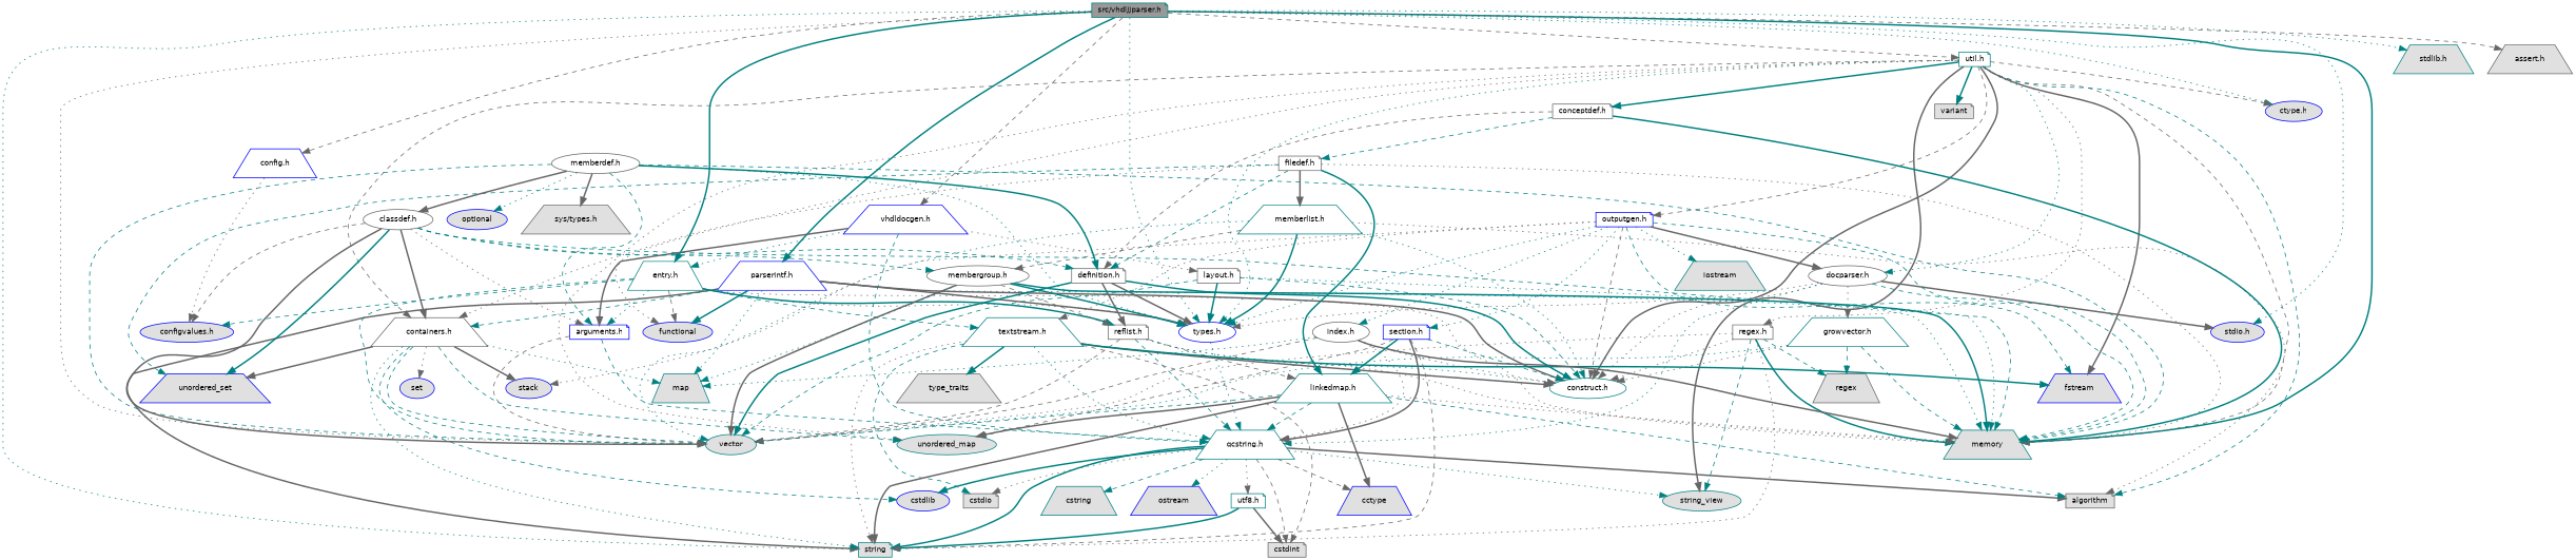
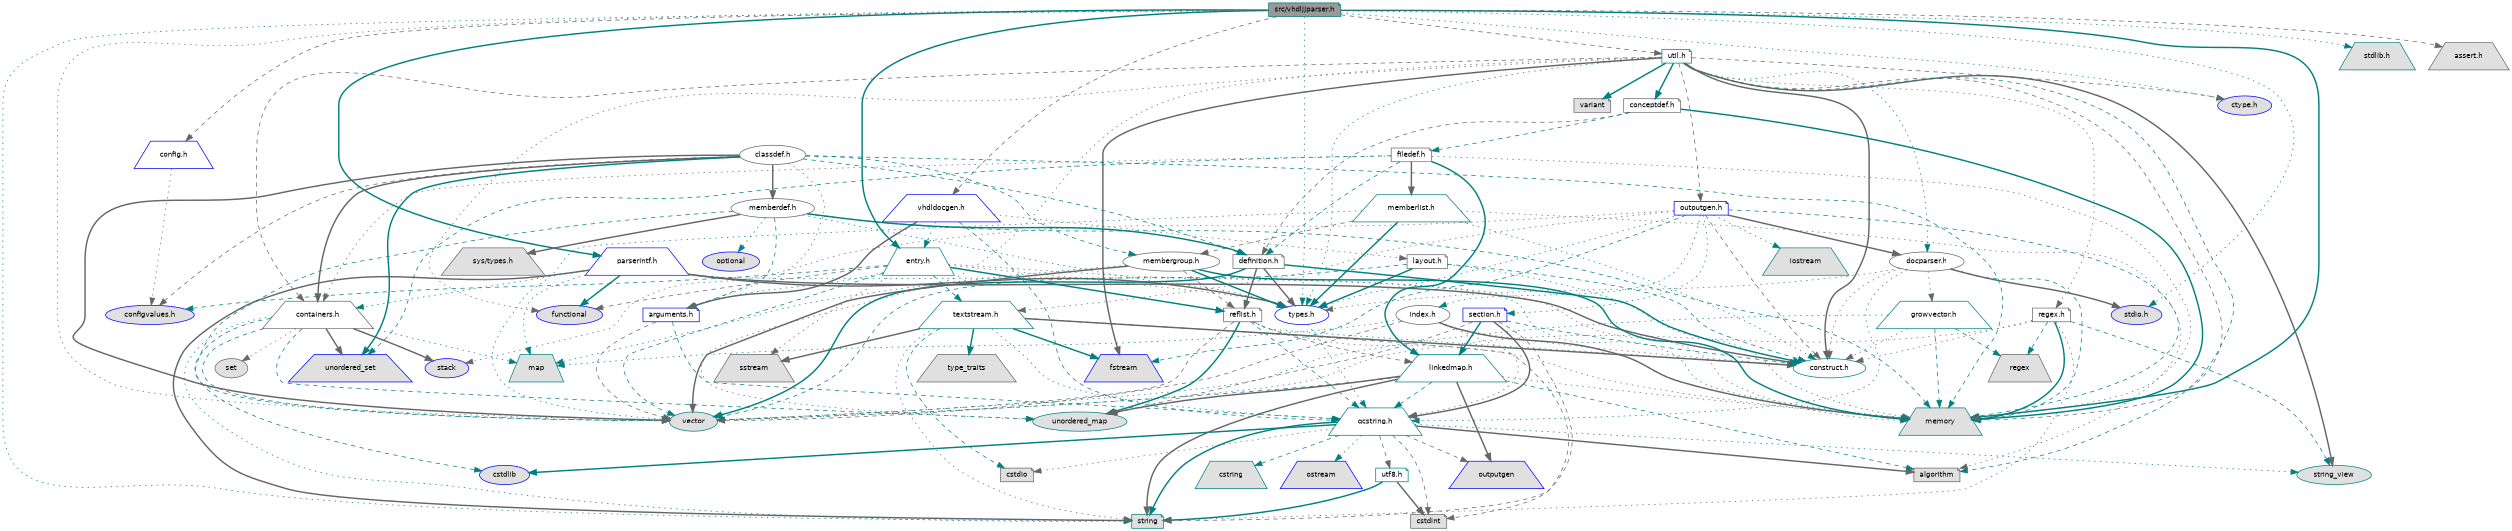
  digraph {
    node [color=gray40 fillcolor="#E0E0E0" fontname=Helvetica fontsize=10 shape=trapezium style=filled]
    edge [color=teal fontname=Helvetica fontsize=10 labelfontname=Helvetica labelfontsize=10 style=dotted]
    n1 [color=teal fillcolor=grey60 fontcolor=black height=0.2 label="src/vhdljjparser.h" shape=note width=0.4]
    n2 [color=teal height=0.2 label=vector shape=ellipse width=0.4]
    n3 [color=teal height=0.2 label=memory width=0.4]
    n4 [color=teal height=0.2 label=string shape=note width=0.4]
    n5 [color=blue fillcolor=white height=0.2 label="parserintf.h" width=0.4]
    n6 [color=blue fillcolor=white height=0.2 label="types.h" shape=ellipse width=0.4]
    n7 [color=blue height=0.2 label="stdio.h" shape=ellipse width=0.4]
    n8 [color=teal height=0.2 label="stdlib.h" width=0.4]
    n9 [height=0.2 label="assert.h" width=0.4]
    n10 [color=blue height=0.2 label="ctype.h" shape=ellipse width=0.4]
    n11 [color=teal fillcolor=white height=0.2 label="entry.h" width=0.4]
    n12 [color=blue fillcolor=white height=0.2 label="vhdldocgen.h" width=0.4]
    n13 [color=blue fillcolor=white height=0.2 label="config.h" width=0.4]
    n14 [color=teal fillcolor=white height=0.2 label="util.h" shape=note width=0.4]
    n15 [color=blue height=0.2 label=functional shape=ellipse width=0.4]
    n16 [color=teal height=0.2 label=map width=0.4]
    n17 [fillcolor=white height=0.2 label="containers.h" width=0.4]
    n18 [color=teal fillcolor=white height=0.2 label="construct.h" shape=ellipse width=0.4]
    n19 [color=teal fillcolor=white height=0.2 label="qcstring.h" width=0.4]
+   n20 [height=0.2 label=sstream width=0.4]
    n21 [color=blue fillcolor=white height=0.2 label="arguments.h" shape=note width=0.4]
    n22 [fillcolor=white height=0.2 label="reflist.h" shape=note width=0.4]
    n23 [color=teal fillcolor=white height=0.2 label="textstream.h" width=0.4]
    n24 [color=blue height=0.2 label="configvalues.h" shape=ellipse width=0.4]
    n25 [fillcolor=white height=0.2 label="layout.h" shape=note width=0.4]
    n26 [color=teal height=0.2 label=string_view shape=ellipse width=0.4]
    n27 [height=0.2 label=algorithm shape=note width=0.4]
    n28 [color=teal height=0.2 label=unordered_map shape=ellipse width=0.4]
    n29 [color=blue height=0.2 label=fstream width=0.4]
    n30 [height=0.2 label=variant shape=note width=0.4]
    n31 [fillcolor=white height=0.2 label="docparser.h" shape=ellipse width=0.4]
    n32 [color=blue fillcolor=white height=0.2 label="outputgen.h" shape=note width=0.4]
    n33 [fillcolor=white height=0.2 label="regex.h" shape=note width=0.4]
    n34 [fillcolor=white height=0.2 label="conceptdef.h" shape=note width=0.4]
    n35 [color=blue height=0.2 label=cstdlib shape=ellipse width=0.4]
-   n36 [color=blue height=0.2 label=set shape=ellipse width=0.4]
+   n36 [height=0.2 label=set shape=ellipse width=0.4]
    n37 [color=blue height=0.2 label=unordered_set width=0.4]
    n38 [color=blue height=0.2 label=stack shape=ellipse width=0.4]
-   n39 [color=blue height=0.2 label=cctype width=0.4]
+   n39 [color=blue height=0.2 label=outputgen width=0.4]
    n40 [color=teal height=0.2 label=cstring width=0.4]
    n41 [height=0.2 label=cstdio shape=note width=0.4]
    n42 [height=0.2 label=cstdint shape=note width=0.4]
    n43 [color=blue height=0.2 label=ostream width=0.4]
    n44 [color=teal fillcolor=white height=0.2 label="utf8.h" shape=note width=0.4]
    n45 [color=teal fillcolor=white height=0.2 label="linkedmap.h" width=0.4]
    n46 [height=0.2 label=type_traits width=0.4]
    n47 [color=teal height=0.2 label=iostream width=0.4]
    n48 [color=teal fillcolor=white height=0.2 label="growvector.h" width=0.4]
    n49 [fillcolor=white height=0.2 label="index.h" shape=ellipse width=0.4]
    n50 [color=blue fillcolor=white height=0.2 label="section.h" shape=note width=0.4]
    n51 [height=0.2 label=regex width=0.4]
    n52 [fillcolor=white height=0.2 label="definition.h" shape=note width=0.4]
    n53 [fillcolor=white height=0.2 label="filedef.h" shape=note width=0.4]
    n54 [color=teal fillcolor=white height=0.2 label="memberlist.h" width=0.4]
    n55 [fillcolor=white height=0.2 label="membergroup.h" shape=ellipse width=0.4]
    n56 [fillcolor=white height=0.2 label="memberdef.h" shape=ellipse width=0.4]
    n57 [color=blue height=0.2 label=optional shape=ellipse width=0.4]
    n58 [height=0.2 label="sys/types.h" width=0.4]
    n59 [fillcolor=white height=0.2 label="classdef.h" shape=ellipse width=0.4]
    n1 -> n2 [color=gray40]
    n1 -> n3 [style=bold]
    n1 -> n4
    n1 -> n5 [style=bold]
    n1 -> n6
    n1 -> n7
    n1 -> n8
    n1 -> n9 [color=gray40 style=dashed]
    n1 -> n10
    n1 -> n11 [style=bold]
    n1 -> n12 [color=gray40 style=dashed]
    n1 -> n13 [color=gray40 style=dashed]
    n1 -> n14 [color=gray40 style=dashed]
    n5 -> n3
    n5 -> n4 [color=gray40 style=bold]
    n5 -> n6 [color=gray40 style=bold]
    n5 -> n15 [style=bold]
    n5 -> n16
-   n5 -> n17 [style=dashed]
+   n5 -> n17
    n5 -> n18 [color=gray40 style=bold]
    n6 -> n19
    n11 -> n2 [style=dashed]
    n11 -> n3 [color=gray40]
    n11 -> n6 [color=gray40]
    n11 -> n15 [color=gray40 style=dashed]
+   n11 -> n20 [color=gray40]
    n11 -> n21
    n11 -> n22 [style=bold]
    n11 -> n23 [style=dashed]
    n11 -> n24 [style=dashed]
    n12 -> n11
    n12 -> n19 [style=dashed]
    n12 -> n21 [color=gray40 style=bold]
    n12 -> n25 [color=gray40]
    n13 -> n24 [color=gray40]
    n14 -> n3 [color=gray40 style=dashed]
    n14 -> n6
    n14 -> n10 [color=gray40 style=dashed]
    n14 -> n15 [color=gray40]
    n14 -> n17 [color=gray40 style=dashed]
    n14 -> n18 [color=gray40 style=bold]
    n14 -> n26 [color=gray40 style=bold]
    n14 -> n27 [style=dashed]
    n14 -> n28 [color=gray40]
    n14 -> n29 [color=gray40 style=bold]
    n14 -> n30 [style=bold]
    n14 -> n31
    n14 -> n32 [color=gray40 style=dashed]
    n14 -> n33 [color=gray40]
    n14 -> n34 [style=bold]
    n17 -> n2 [style=dashed]
    n17 -> n4
    n17 -> n16
    n17 -> n28 [style=dashed]
    n17 -> n35 [style=dashed]
    n17 -> n36 [color=gray40]
    n17 -> n37 [color=gray40 style=bold]
    n17 -> n38 [color=gray40 style=bold]
    n19 -> n4 [style=bold]
    n19 -> n26
    n19 -> n27 [color=gray40 style=bold]
    n19 -> n35 [style=bold]
    n19 -> n39 [color=gray40 style=dashed]
    n19 -> n40 [style=dashed]
    n19 -> n41 [color=gray40]
    n19 -> n42 [color=gray40 style=dashed]
    n19 -> n43
-   n19 -> n44 [color=gray40]
+   n19 -> n44 [color=gray40 style=dashed]
    n21 -> n2 [color=gray40 style=dashed]
    n21 -> n19 [style=dashed]
    n22 -> n2 [color=gray40 style=dashed]
    n22 -> n3 [color=gray40]
    n22 -> n18
    n22 -> n19 [style=dashed]
+   n22 -> n28 [style=bold]
    n22 -> n45 [color=gray40 style=dashed]
    n23 -> n4 [color=gray40]
    n23 -> n18 [color=gray40 style=bold]
    n23 -> n19
+   n23 -> n20 [color=gray40 style=bold]
    n23 -> n29 [style=bold]
    n23 -> n41 [style=dashed]
    n23 -> n42 [color=gray40 style=dashed]
    n23 -> n46 [style=bold]
    n25 -> n2 [style=dashed]
    n25 -> n3
    n25 -> n6 [style=bold]
    n25 -> n18 [style=dashed]
    n31 -> n3 [style=dashed]
    n31 -> n6 [color=gray40]
    n31 -> n7 [color=gray40 style=bold]
    n31 -> n18 [color=gray40]
    n31 -> n19
    n31 -> n48 [color=gray40]
    n32 -> n3 [style=dashed]
    n32 -> n6
    n32 -> n18 [color=gray40 style=dashed]
    n32 -> n23 [color=gray40]
    n32 -> n29 [style=dashed]
    n32 -> n31 [color=gray40 style=bold]
    n32 -> n38 [color=gray40]
    n32 -> n47
    n32 -> n49
    n32 -> n50
    n33 -> n2 [color=gray40]
    n33 -> n3 [style=bold]
    n33 -> n4 [color=gray40]
    n33 -> n18 [color=gray40]
    n33 -> n26 [style=dashed]
    n33 -> n51 [style=dashed]
    n34 -> n3 [style=bold]
    n34 -> n52 [color=gray40 style=dashed]
    n34 -> n53 [style=dashed]
    n44 -> n4 [style=bold]
    n44 -> n42 [color=gray40 style=bold]
    n45 -> n2 [style=dashed]
    n45 -> n3 [color=gray40]
    n45 -> n4 [color=gray40 style=bold]
    n45 -> n19 [style=dashed]
    n45 -> n27 [style=dashed]
    n45 -> n28 [color=gray40 style=bold]
    n45 -> n39 [color=gray40 style=bold]
    n48 -> n2
    n48 -> n3 [style=dashed]
    n48 -> n18 [color=gray40]
    n48 -> n51 [style=dashed]
    n49 -> n2 [color=gray40 style=dashed]
    n49 -> n3 [color=gray40 style=bold]
    n49 -> n16
    n49 -> n18 [color=gray40]
    n49 -> n19 [color=gray40]
    n50 -> n4 [color=gray40 style=dashed]
    n50 -> n18 [style=dashed]
    n50 -> n19 [color=gray40 style=bold]
    n50 -> n28 [color=gray40 style=dashed]
    n50 -> n45 [style=bold]
    n52 -> n2 [style=bold]
    n52 -> n6 [color=gray40 style=bold]
    n52 -> n18 [style=bold]
    n52 -> n22 [color=gray40 style=bold]
    n53 -> n3 [color=gray40]
    n53 -> n17 [color=gray40]
    n53 -> n37 [style=dashed]
    n53 -> n45 [style=bold]
    n53 -> n52 [style=dashed]
    n53 -> n54 [color=gray40 style=bold]
    n54 -> n2
    n54 -> n6 [style=bold]
    n54 -> n18
    n54 -> n27 [color=gray40]
    n54 -> n55 [color=gray40 style=dashed]
    n55 -> n2 [color=gray40 style=bold]
    n55 -> n3 [style=bold]
    n55 -> n6 [style=bold]
    n55 -> n16
    n55 -> n22 [color=gray40 style=dashed]
    n56 -> n2 [style=dashed]
    n56 -> n3 [style=dashed]
    n56 -> n6
    n56 -> n21 [style=dashed]
    n56 -> n52 [style=bold]
    n56 -> n57
    n56 -> n58 [color=gray40 style=bold]
-   n56 -> n59 [color=gray40 style=bold]
+   n59 -> n56 [color=gray40 style=bold]
    n59 -> n2 [color=gray40 style=bold]
    n59 -> n3 [style=dashed]
    n59 -> n17 [color=gray40 style=bold]
    n59 -> n21 [color=gray40]
    n59 -> n24 [color=gray40 style=dashed]
    n59 -> n37 [style=bold]
    n59 -> n52 [style=dashed]
    n59 -> n55 [style=dashed]
  }
